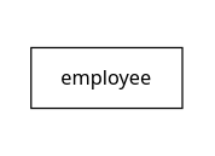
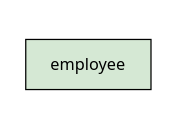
  <mxCell id="0" />
  <mxCell id="1" parent="0" />
  <mxCell id="2" value="" style="rounded=0;whiteSpace=wrap;html=1;fontFamily=Noto Sans;fontSource=https%3A%2F%2Ffonts.googleapis.com%2Fcss%3Ffamily%3DNoto%2BSans;strokeColor=none;fillColor=none;" vertex="1" parent="1"><mxGeometry x="52" y="20" width="30" height="20" as="geometry" /></mxCell>
  <mxCell id="3" value="" style="rounded=0;whiteSpace=wrap;html=1;fontFamily=Noto Sans;fontSource=https%3A%2F%2Ffonts.googleapis.com%2Fcss%3Ffamily%3DNoto%2BSans;strokeColor=none;fillColor=none;" vertex="1" parent="1"><mxGeometry x="55" y="61" width="30" height="20" as="geometry" /></mxCell>
- <mxCell id="4" value="employee" style="whiteSpace=wrap;html=1;align=center;fontSize=13;fontFamily=Noto Sans;fontSource=https%3A%2F%2Ffonts.googleapis.com%2Fcss%3Ffamily%3DNoto%2BSans;" vertex="1" parent="1"><mxGeometry x="20" y="31" width="100" height="40" as="geometry" /></mxCell>
+ <mxCell id="4" value="employee" style="whiteSpace=wrap;html=1;align=center;fontSize=13;fontFamily=Noto Sans;fontSource=https%3A%2F%2Ffonts.googleapis.com%2Fcss%3Ffamily%3DNoto%2BSans;fillColor=#d5e8d4;" vertex="1" parent="1"><mxGeometry x="20" y="31" width="100" height="40" as="geometry" /></mxCell>
